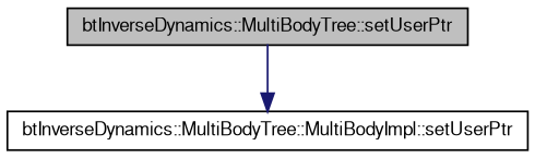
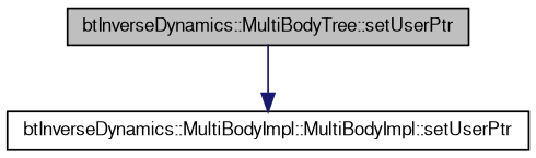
  digraph {
    rankdir=TB
    node [color=black fontname=FreeSans fontsize=10 shape=record]
    n1 [fillcolor=grey75 fontcolor=black height=0.2 label="btInverseDynamics::MultiBodyTree::setUserPtr" style=filled width=0.4]
-   n2 [height=0.2 label="btInverseDynamics::MultiBodyTree::MultiBodyImpl::setUserPtr" width=0.4]
+   n2 [height=0.2 label="btInverseDynamics::MultiBodyImpl::MultiBodyImpl::setUserPtr" width=0.4]
    n1 -> n2 [color=midnightblue fontname=FreeSans fontsize=10 labelfontname=FreeSans labelfontsize=10 style=solid]
  }
